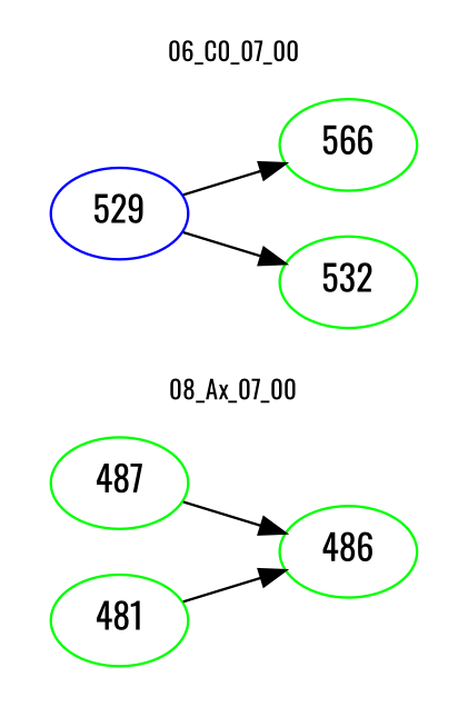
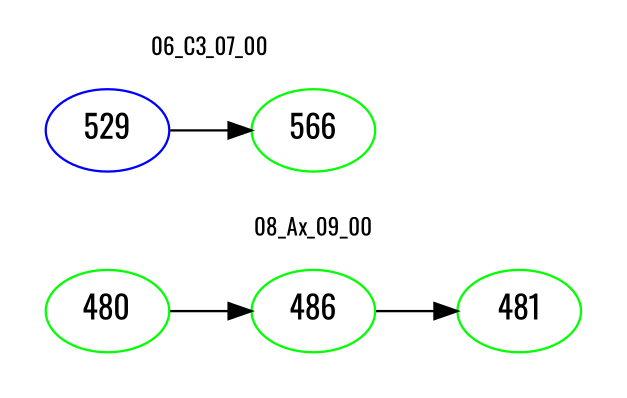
  digraph {
    fontname=Oswald
    rankdir=LR
    node [color=green fontname=Oswald]
    edge [color=black fontname=Oswald]
    n1 [label=486]
-   n2 [label=487]
+   n2 [label=480]
    n3 [label=481]
    n4 [color=blue label=529]
-   n5 [label=532]
    n6 [label=566]
    subgraph cluster_1 {
      color=white
      fontsize=10
-     label="08_Ax_07_00"
+     label="08_Ax_09_00"
      n1
      n2
      n3
    }
    subgraph cluster_2 {
      color=white
      fontsize=10
-     label="06_C0_07_00"
+     label="06_C3_07_00"
      n4
-     n5
      n6
    }
-   n3 -> n1
+   n1 -> n3
    n2 -> n1
-   n4 -> n5
    n4 -> n6
  }
